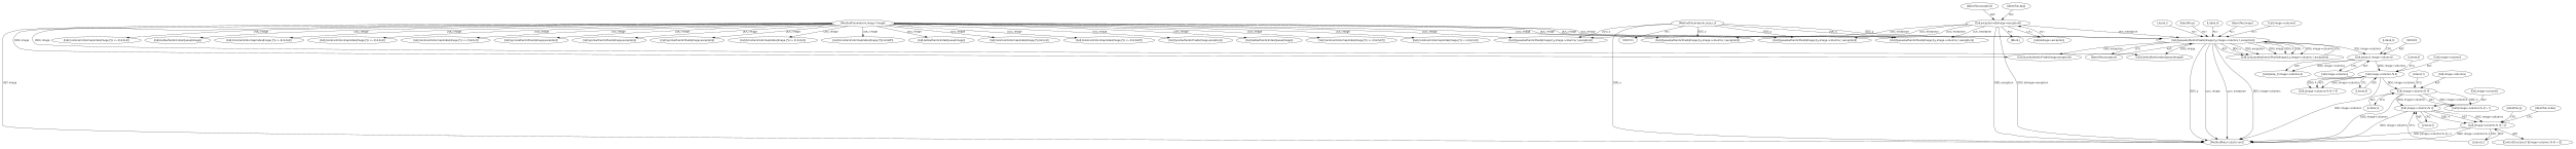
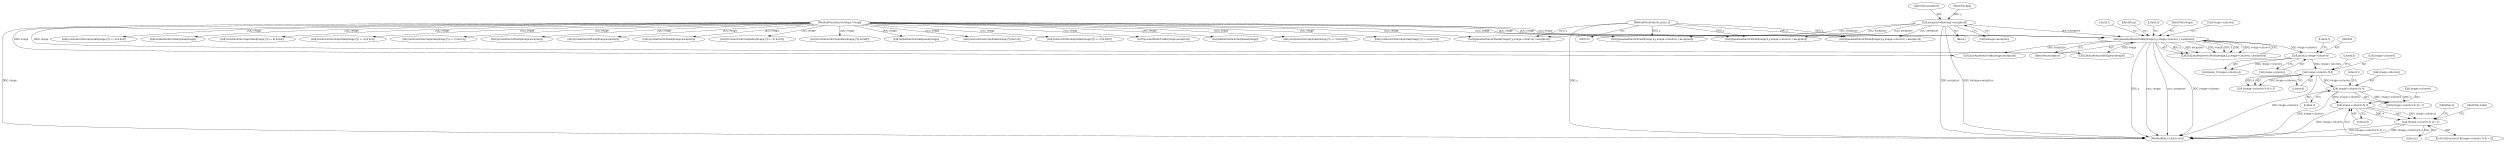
  digraph {
    fontname=Ubuntu
    node [fontname=Ubuntu]
    edge [fontname=Ubuntu]
    n1 [label="(Call,image->columns % 4)"]
    n2 [label="(Call,(image->columns % 4) > 2)"]
    n3 [label="(MethodReturn,static void)"]
    n4 [label="(Literal,4)"]
    n5 [label="(Literal,2)"]
    n6 [label="(ControlStructure,if ((image->columns % 4) > 2))"]
    n7 [label="(Call,image->columns % 4)"]
    n8 [label="(Literal,4)"]
    n9 [label="(Call,(image->columns % 4) > 1)"]
    n10 [label="(Call,image->columns % 4)"]
    n11 [label="(Call,(image->columns % 4) != 0)"]
    n12 [label="(Literal,4)"]
    n13 [label="(Call,(ssize_t) image->columns)"]
    n14 [label="(Call,(ssize_t) image->columns-3)"]
    n15 [label="(Call,image->columns)"]
    n16 [label="(Call,QueueAuthenticPixels(image,0,y,image->columns,1,exception))"]
    n17 [label="(Call,SyncAuthenticPixels(image,exception))"]
    n18 [label="(Call,GetAuthenticIndexQueue(image))"]
    n19 [label="(Call,q=QueueAuthenticPixels(image,0,y,image->columns,1,exception))"]
    n20 [label="(Identifier,exception)"]
    n21 [label="(MethodParameterIn,Image *image)"]
    n22 [label="(Call,ConstrainColormapIndex(image,(*p >> 4) & 0x3))"]
    n23 [label="(Call,GetAuthenticIndexQueue(image))"]
    n24 [label="(Call,ConstrainColormapIndex(image,(*p >> 6) & 0x3))"]
    n25 [label="(Call,ConstrainColormapIndex(image,(*p >> 4) & 0x3))"]
    n26 [label="(Call,ConstrainColormapIndex(image,(*p >> 2) & 0x3))"]
    n27 [label="(Call,SyncAuthenticPixels(image,exception))"]
    n28 [label="(Call,SyncAuthenticPixels(image,exception))"]
    n29 [label="(Call,QueueAuthenticPixels(image,0,y,image->columns,1,exception))"]
    n30 [label="(Call,SyncAuthenticPixels(image,exception))"]
    n31 [label="(Call,ConstrainColormapIndex(image,(*p >> 2) & 0x3))"]
    n32 [label="(Call,QueueAuthenticPixels(image,0,y,image->columns,1,exception))"]
    n33 [label="(Call,ConstrainColormapIndex(image,(*p) & 0x0f))"]
    n34 [label="(Call,GetAuthenticIndexQueue(image))"]
    n35 [label="(Call,ConstrainColormapIndex(image,(*p) & 0x3))"]
    n36 [label="(Call,ConstrainColormapIndex(image,(*p >> 4) & 0x0f))"]
    n37 [label="(Call,SyncAuthenticPixels(image,exception))"]
    n38 [label="(Call,GetAuthenticIndexQueue(image))"]
    n39 [label="(Call,QueueAuthenticPixels(image,0,y,image->columns,1,exception))"]
    n40 [label="(Call,ConstrainColormapIndex(image,(*p >> 4) & 0x0f))"]
    n41 [label="(Call,ConstrainColormapIndex(image,(*p >> 6) & 0x3))"]
    n42 [label="(Call,QueueAuthenticPixels(image,0,y,image->columns,1,exception))"]
    n43 [label="(MethodParameterIn,ssize_t y)"]
    1000105
    n45 [label="(Call,exception=(&image->exception))"]
    n46 [label="(Block,)"]
    n47 [label="(Call,&image->exception)"]
    n48 [label="(Literal,1)"]
    n49 [label="(Identifier,p)"]
    n50 [label="(Identifier,y)"]
    n51 [label="(Call,image->columns)"]
    n52 [label="(Literal,3)"]
    n53 [label="(Literal,0)"]
    n54 [label="(Identifier,image)"]
    n55 [label="(Literal,0)"]
    n56 [label="(Identifier,exception)"]
    n57 [label="(Literal,1)"]
    n58 [label="(Identifier,index)"]
    n59 [label="(Call,image->columns)"]
    n60 [label="(Identifier,bpp)"]
    n61 [label="(Call,image->columns)"]
    n62 [label="(Call,image->columns)"]
    1000303
    n1 -> n2 [label="AST: "]
    n1 -> n2 [label="DDG: image->columns"]
    n1 -> n2 [label="DDG: 4"]
    n1 -> n3 [label="DDG: image->columns"]
    n1 -> n4 [label="CFG: "]
    n2 -> n3 [label="DDG: (image->columns % 4) > 2"]
    n2 -> n3 [label="DDG: image->columns % 4"]
    n2 -> n5 [label="CFG: "]
    n2 -> n6 [label="AST: "]
    n4 -> n1 [label="AST: "]
    n5 -> n1 [label="CFG: "]
    n5 -> n2 [label="AST: "]
    n7 -> n1 [label="DDG: image->columns"]
    n7 -> n3 [label="DDG: image->columns"]
    n7 -> n8 [label="CFG: "]
    n7 -> n9 [label="AST: "]
    n7 -> n9 [label="DDG: image->columns"]
    n7 -> n9 [label="DDG: 4"]
    n8 -> n7 [label="AST: "]
    n10 -> n3 [label="DDG: image->columns"]
    n10 -> n7 [label="DDG: image->columns"]
    n10 -> n11 [label="AST: "]
    n10 -> n11 [label="DDG: image->columns"]
    n10 -> n11 [label="DDG: 4"]
    n10 -> n12 [label="CFG: "]
    n12 -> n10 [label="AST: "]
    n13 -> n10 [label="DDG: image->columns"]
    n13 -> n14 [label="AST: "]
    n13 -> n14 [label="DDG: image->columns"]
    n13 -> n15 [label="CFG: "]
    n15 -> n13 [label="AST: "]
    n16 -> n3 [label="DDG: y"]
    n16 -> n3 [label="DDG: image"]
    n16 -> n3 [label="DDG: exception"]
    n16 -> n3 [label="DDG: image->columns"]
    n16 -> n13 [label="DDG: image->columns"]
    n16 -> n17 [label="DDG: exception"]
    n16 -> n18 [label="DDG: image"]
    n16 -> n19 [label="AST: "]
    n16 -> n19 [label="DDG: y"]
    n16 -> n19 [label="DDG: exception"]
    n16 -> n19 [label="DDG: image"]
    n16 -> n19 [label="DDG: 0"]
    n16 -> n19 [label="DDG: 1"]
    n16 -> n19 [label="DDG: image->columns"]
    n16 -> n20 [label="CFG: "]
    n19 -> n16 [label="CFG: "]
    n20 -> n16 [label="AST: "]
-   n21 -> n3 [label="AST: image"]
+   n21 -> n3 [label="DDG: image"]
    n21 -> n16 [label="DDG: image"]
    n21 -> n17 [label="DDG: image"]
    n21 -> n18 [label="DDG: image"]
    n21 -> n22 [label="DDG: image"]
    n21 -> n23 [label="DDG: image"]
    n21 -> n24 [label="DDG: image"]
    n21 -> n25 [label="DDG: image"]
    n21 -> n26 [label="DDG: image"]
    n21 -> n27 [label="DDG: image"]
    n21 -> n28 [label="DDG: image"]
    n21 -> n29 [label="DDG: image"]
    n21 -> n30 [label="DDG: image"]
    n21 -> n31 [label="DDG: image"]
    n21 -> n32 [label="DDG: image"]
    n21 -> n33 [label="DDG: image"]
    n21 -> n34 [label="DDG: image"]
    n21 -> n35 [label="DDG: image"]
    n21 -> n36 [label="DDG: image"]
    n21 -> n37 [label="DDG: image"]
    n21 -> n38 [label="DDG: image"]
    n21 -> n39 [label="DDG: image"]
    n21 -> n40 [label="DDG: image"]
    n21 -> n41 [label="DDG: image"]
    n21 -> n42 [label="DDG: image"]
    n43 -> n3 [label="DDG: y"]
    n43 -> n16 [label="DDG: y"]
    n43 -> n29 [label="DDG: y"]
    n43 -> n32 [label="DDG: y"]
    n43 -> n39 [label="DDG: y"]
    n43 -> n42 [label="DDG: y"]
    n43 -> 1000105 [label="AST: "]
    n45 -> n3 [label="DDG: exception"]
    n45 -> n3 [label="DDG: &image->exception"]
    n45 -> n16 [label="DDG: exception"]
    n45 -> n29 [label="DDG: exception"]
    n45 -> n32 [label="DDG: exception"]
    n45 -> n39 [label="DDG: exception"]
    n45 -> n42 [label="DDG: exception"]
    n45 -> n46 [label="AST: "]
    n45 -> n47 [label="CFG: "]
    n47 -> n45 [label="AST: "]
    n48 -> n16 [label="AST: "]
    n49 -> n2 [label="CFG: "]
    n50 -> n16 [label="AST: "]
    n51 -> n1 [label="AST: "]
    n52 -> n13 [label="CFG: "]
    n53 -> n16 [label="AST: "]
    n54 -> n16 [label="AST: "]
    n55 -> n10 [label="CFG: "]
    n56 -> n45 [label="AST: "]
    n57 -> n7 [label="CFG: "]
    n58 -> n2 [label="CFG: "]
    n59 -> n7 [label="AST: "]
-   n60 -> n45 [label="CFG: "]
+   n60 -> n45 [label="DDG: y"]
    n61 -> n16 [label="AST: "]
    n62 -> n10 [label="AST: "]
    1000303 -> n13 [label="AST: "]
  }
